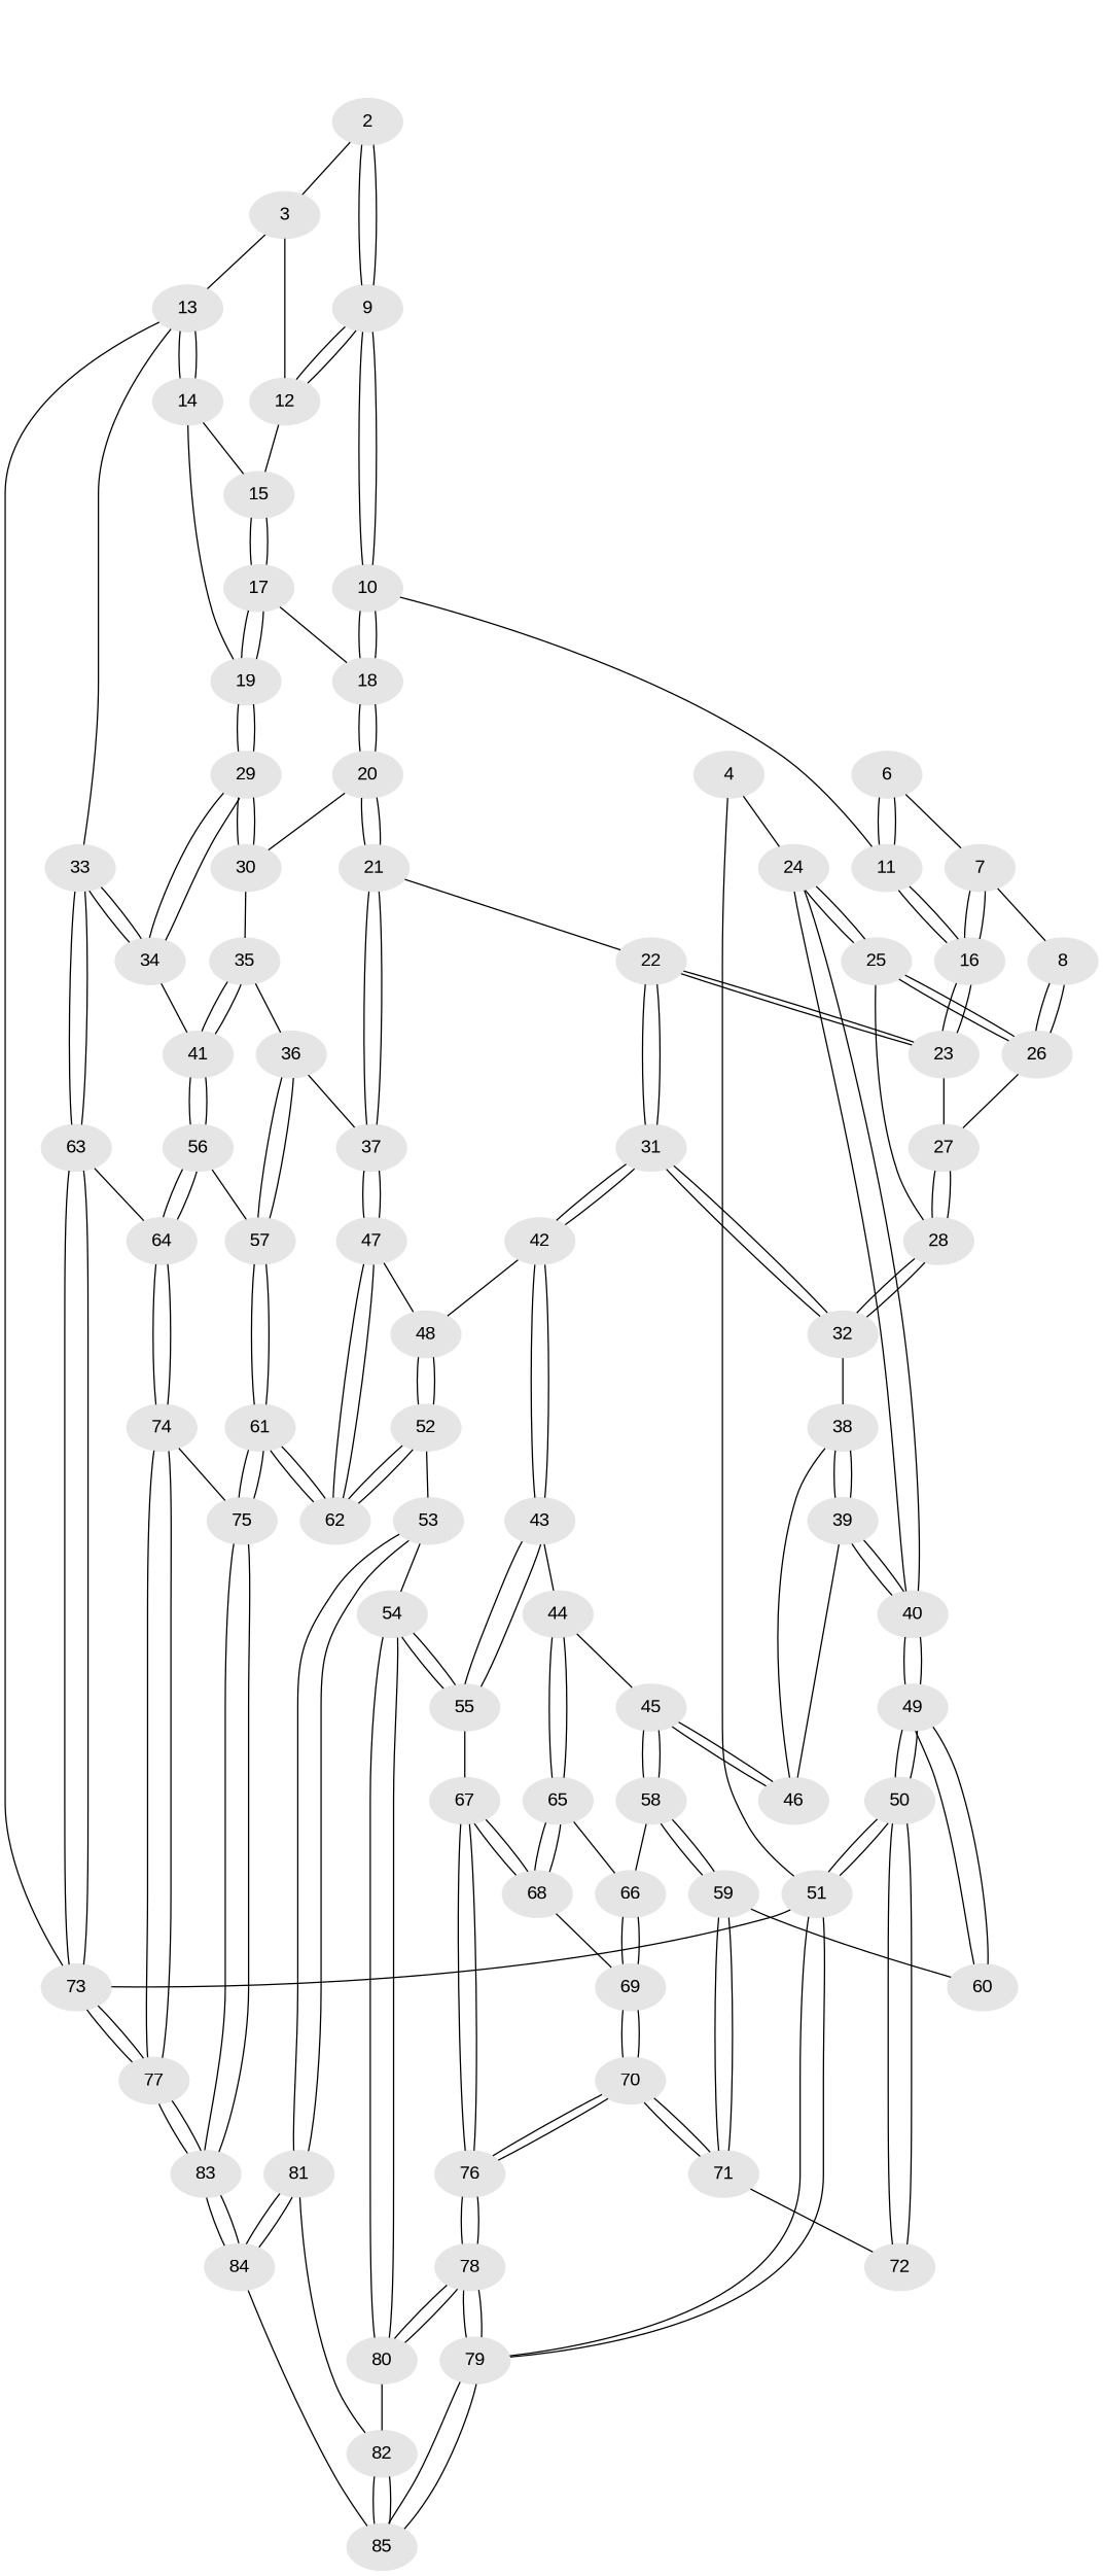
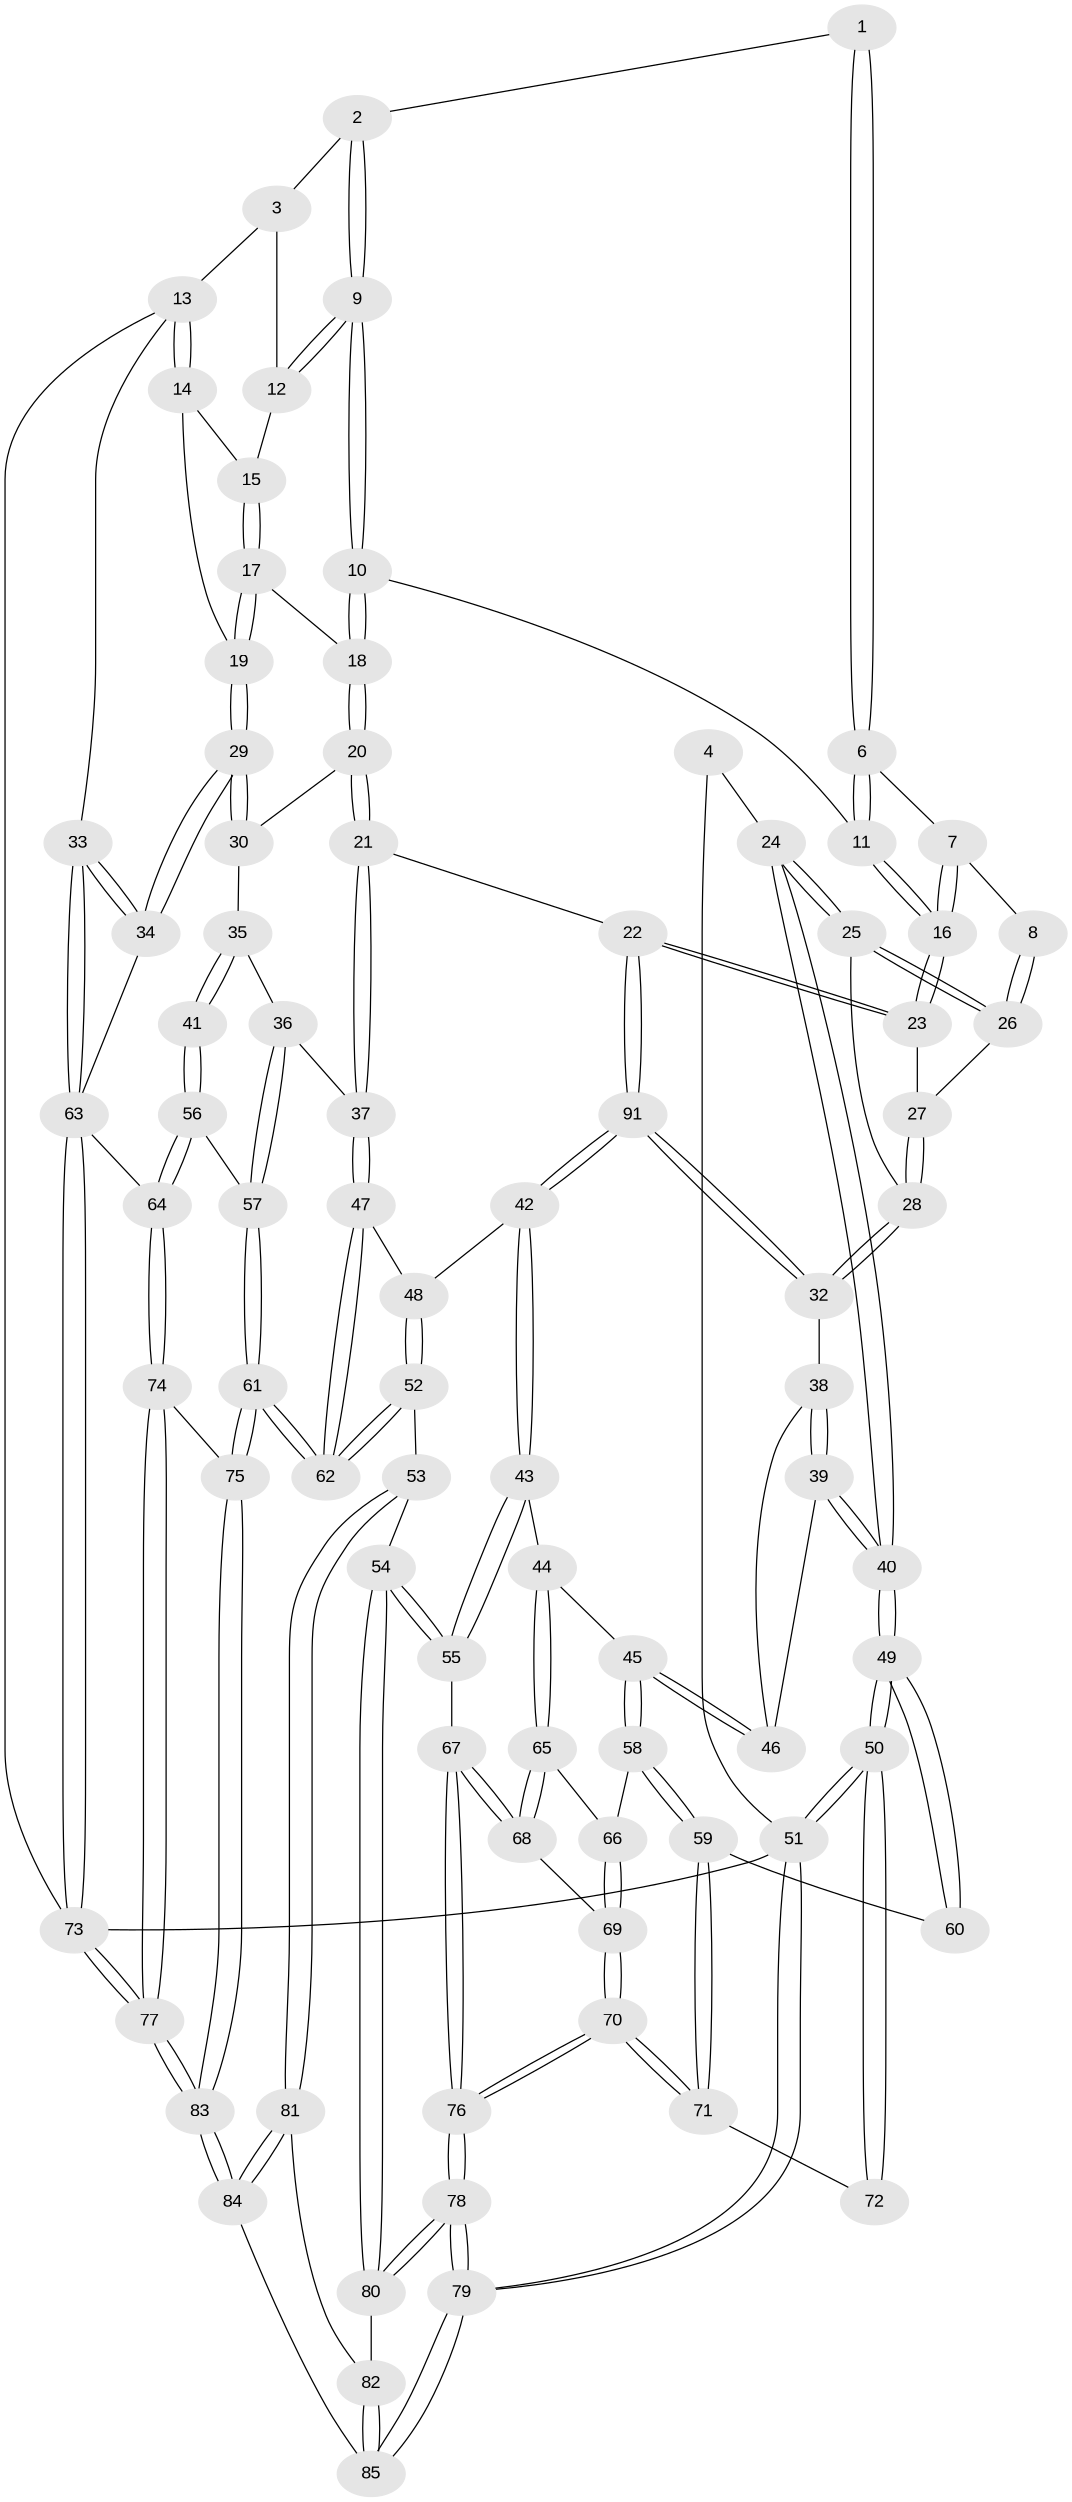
  graph {
    fontname="Liberation Sans"
    node [color=gray90 fontname="Liberation Sans" style=filled]
    edge [fontname="Liberation Sans"]
+   1
    2
    6
    3
    9
    7
    11
    12
    13
    10
    4
    24
    51
    15
    14
    33
    73
    25
    40
    79
    8
    26
    16
    23
    27
    18
    20
    17
    19
    34
    63
    77
    29
    21
    30
    22
    37
    35
-   31
+   31 [label=91]
    47
    32
    42
    28
    49
    38
    41
    36
    43
    48
    39
    46
    64
    56
    57
    61
    62
    50
    60
    44
    55
    52
    45
    65
    67
    58
    66
    68
    59
    53
    72
    85
    54
    81
    80
    82
    84
    76
    74
    75
    71
    69
    83
    70
    78
+   1 -- 2
+   1 -- 6
+   1 -- 6
    2 -- 3
    2 -- 9
    2 -- 9
    6 -- 7
    6 -- 11
    6 -- 11
    3 -- 12
    3 -- 13
    9 -- 12
    9 -- 12
    9 -- 10
    9 -- 10
    7 -- 8
    7 -- 16
    7 -- 16
    11 -- 16
    11 -- 16
    12 -- 15
    13 -- 14
    13 -- 14
    13 -- 33
    13 -- 73
    10 -- 11
    10 -- 18
    10 -- 18
    4 -- 24
    4 -- 51
    24 -- 25
    24 -- 25
    24 -- 40
    24 -- 40
    51 -- 73
    51 -- 79
    51 -- 79
    15 -- 17
    15 -- 17
    14 -- 15
    14 -- 19
    33 -- 34
    33 -- 34
    33 -- 63
    33 -- 63
    73 -- 77
    73 -- 77
    25 -- 26
    25 -- 26
    25 -- 28
    40 -- 49
    40 -- 49
    79 -- 85
    79 -- 85
    8 -- 26
    8 -- 26
    26 -- 27
    16 -- 23
    16 -- 23
    23 -- 27
    27 -- 28
    27 -- 28
    18 -- 20
    18 -- 20
    20 -- 21
    20 -- 21
    20 -- 30
    17 -- 18
    17 -- 19
    17 -- 19
    19 -- 29
    19 -- 29
-   34 -- 41
+   34 -- 63
    63 -- 73
    63 -- 73
    63 -- 64
    77 -- 83
    77 -- 83
    29 -- 34
    29 -- 34
    29 -- 30
    29 -- 30
    21 -- 22
    21 -- 37
    21 -- 37
    30 -- 35
    22 -- 23
    22 -- 23
    22 -- 31
    22 -- 31
    37 -- 47
    37 -- 47
    35 -- 41
    35 -- 41
    35 -- 36
    31 -- 32
    31 -- 32
    31 -- 42
    31 -- 42
    47 -- 48
    47 -- 62
    47 -- 62
    32 -- 38
    42 -- 43
    42 -- 43
    42 -- 48
    28 -- 32
    28 -- 32
    49 -- 50
    49 -- 50
    49 -- 60
    49 -- 60
    38 -- 39
    38 -- 39
    38 -- 46
    41 -- 56
    41 -- 56
    36 -- 37
    36 -- 57
    36 -- 57
    43 -- 44
    43 -- 55
    43 -- 55
    48 -- 52
    48 -- 52
    39 -- 40
    39 -- 40
    39 -- 46
    64 -- 74
    64 -- 74
    56 -- 64
    56 -- 64
    56 -- 57
    57 -- 61
    57 -- 61
    61 -- 62
    61 -- 62
    61 -- 75
    61 -- 75
    50 -- 51
    50 -- 51
    50 -- 72
    50 -- 72
    44 -- 45
    44 -- 65
    44 -- 65
    55 -- 67
    52 -- 62
    52 -- 62
    52 -- 53
    45 -- 46
    45 -- 46
    45 -- 58
    45 -- 58
    65 -- 66
    65 -- 68
    65 -- 68
    67 -- 68
    67 -- 68
    67 -- 76
    67 -- 76
    58 -- 66
    58 -- 59
    58 -- 59
    66 -- 69
    66 -- 69
    68 -- 69
    59 -- 60
    59 -- 71
    59 -- 71
    53 -- 54
    53 -- 81
    53 -- 81
    54 -- 55
    54 -- 55
    54 -- 80
    54 -- 80
    81 -- 82
    81 -- 84
    81 -- 84
    80 -- 82
    82 -- 85
    82 -- 85
    84 -- 85
    76 -- 78
    76 -- 78
    74 -- 77
    74 -- 77
    74 -- 75
    75 -- 83
    75 -- 83
    71 -- 72
    69 -- 70
    69 -- 70
    83 -- 84
    83 -- 84
    70 -- 76
    70 -- 76
    70 -- 71
    70 -- 71
    78 -- 79
    78 -- 79
    78 -- 80
    78 -- 80
  }
